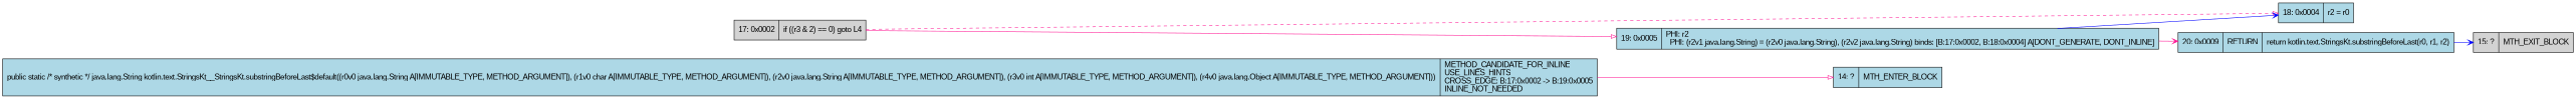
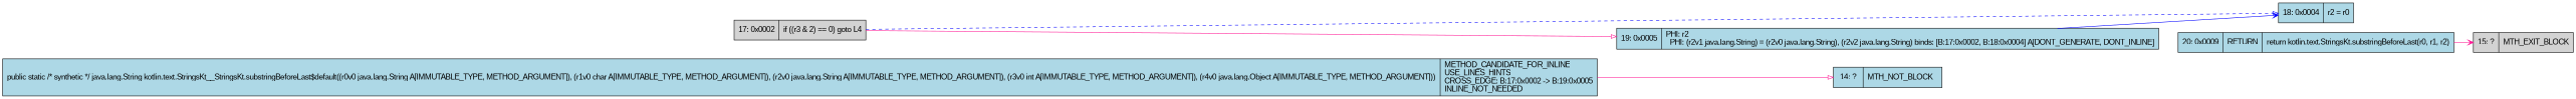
  digraph {
    fontname="Liberation Sans"
    rankdir=LR
    node [fillcolor=lightblue fontname="Liberation Sans" shape=record style=filled]
    edge [arrowhead=onormal color=deeppink fontname="Liberation Sans"]
-   n1 [label="{14\:\ ?|MTH_ENTER_BLOCK\l}"]
+   n1 [label="{14\:\ ?|MTH_NOT_BLOCK\l}"]
    n2 [fillcolor=lightgrey label="{17\:\ 0x0002|if ((r3 & 2) == 0) goto L4\l}"]
    n3 [label="{18\:\ 0x0004|r2 = r0\l}"]
    n4 [label="{19\:\ 0x0005|PHI: r2 \l  PHI: (r2v1 java.lang.String) = (r2v0 java.lang.String), (r2v2 java.lang.String) binds: [B:17:0x0002, B:18:0x0004] A[DONT_GENERATE, DONT_INLINE]\l}"]
    n5 [label="{20\:\ 0x0009|RETURN\l|return kotlin.text.StringsKt.substringBeforeLast(r0, r1, r2)\l}"]
    n6 [fillcolor=lightgrey label="{15\:\ ?|MTH_EXIT_BLOCK\l}"]
    n7 [label="{public static \/* synthetic *\/ java.lang.String kotlin.text.StringsKt__StringsKt.substringBeforeLast$default((r0v0 java.lang.String A[IMMUTABLE_TYPE, METHOD_ARGUMENT]), (r1v0 char A[IMMUTABLE_TYPE, METHOD_ARGUMENT]), (r2v0 java.lang.String A[IMMUTABLE_TYPE, METHOD_ARGUMENT]), (r3v0 int A[IMMUTABLE_TYPE, METHOD_ARGUMENT]), (r4v0 java.lang.Object A[IMMUTABLE_TYPE, METHOD_ARGUMENT]))  | METHOD_CANDIDATE_FOR_INLINE\lUSE_LINES_HINTS\lCROSS_EDGE: B:17:0x0002 \-\> B:19:0x0005\lINLINE_NOT_NEEDED\l}"]
-   n2 -> n3 [style=dashed]
+   n2 -> n3 [color=blue style=dashed]
    n2 -> n4
    n4 -> n3 [arrowhead=vee color=blue]
-   n4 -> n5 [arrowhead=vee]
-   n5 -> n6 [arrowhead=vee color=blue]
+   n5 -> n6 [arrowhead=vee]
    n7 -> n1
  }
